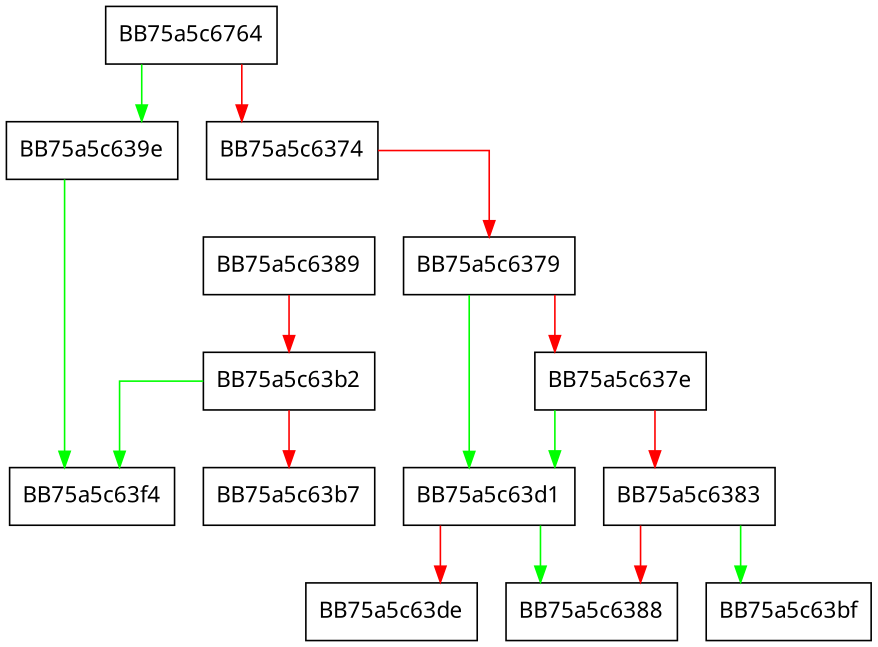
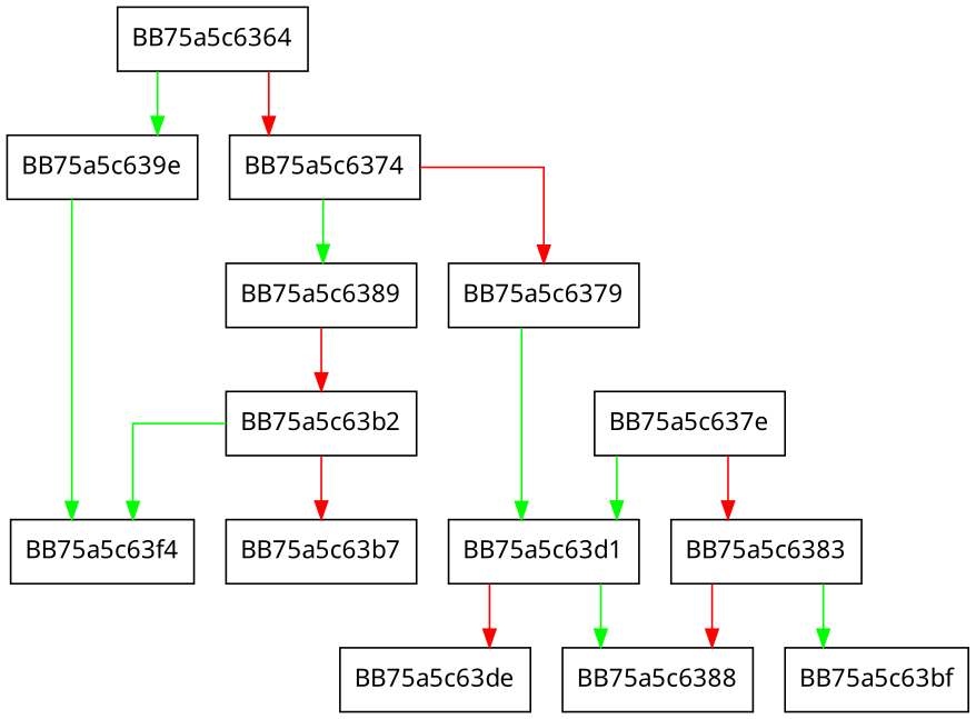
  digraph {
    fontname="Noto Sans"
    splines=ortho
    node [fontname="Noto Sans" shape=box]
    edge [color=green fontname="Noto Sans"]
-   BB75a5c6364 [label=BB75a5c6764]
+   BB75a5c6364
    BB75a5c639e
    BB75a5c6374
    BB75a5c63f4
    BB75a5c6389
    BB75a5c6379
    BB75a5c63b2
    BB75a5c63b7
    BB75a5c63d1
    BB75a5c637e
    BB75a5c6388
    BB75a5c63de
    BB75a5c6383
    BB75a5c63bf
    BB75a5c6364 -> BB75a5c639e
    BB75a5c6364 -> BB75a5c6374 [color=red]
    BB75a5c639e -> BB75a5c63f4
+   BB75a5c6374 -> BB75a5c6389
    BB75a5c6374 -> BB75a5c6379 [color=red]
    BB75a5c6389 -> BB75a5c63b2 [color=red]
    BB75a5c6379 -> BB75a5c63d1
-   BB75a5c6379 -> BB75a5c637e [color=red]
    BB75a5c63b2 -> BB75a5c63f4
    BB75a5c63b2 -> BB75a5c63b7 [color=red]
    BB75a5c63d1 -> BB75a5c6388
    BB75a5c63d1 -> BB75a5c63de [color=red]
    BB75a5c637e -> BB75a5c63d1
    BB75a5c637e -> BB75a5c6383 [color=red]
    BB75a5c6383 -> BB75a5c6388 [color=red]
    BB75a5c6383 -> BB75a5c63bf
  }
